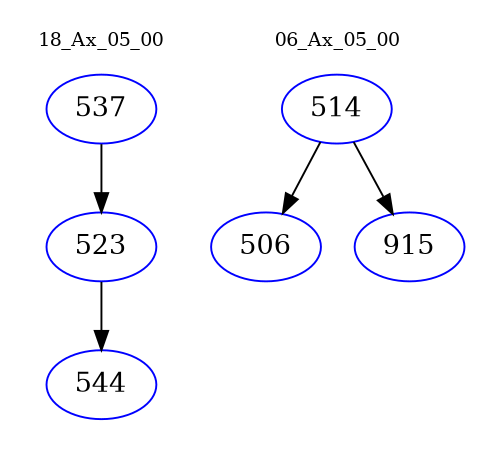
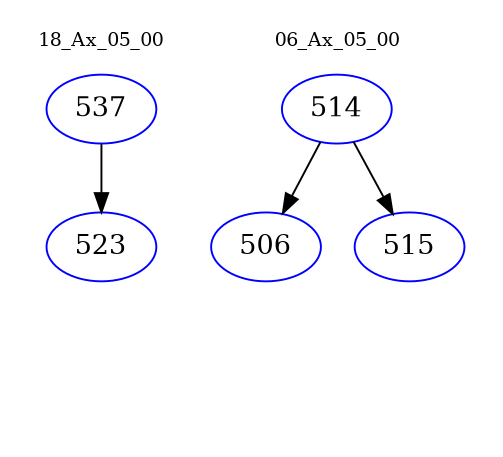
  digraph {
    node [color=blue]
    edge [color=black]
    n1 [label=537]
    n2 [label=523]
-   n3 [label=544]
    n4 [label=514]
    n5 [label=506]
-   n6 [label=915]
+   n6 [label=515]
    subgraph cluster_1 {
      color=white
      fontsize=10
      label="18_Ax_05_00"
      n1
      n2
-     n3
    }
    subgraph cluster_2 {
      color=white
      fontsize=10
      label="06_Ax_05_00"
      n4
      n5
      n6
    }
    n1 -> n2
-   n2 -> n3
    n4 -> n5
    n4 -> n6
  }
